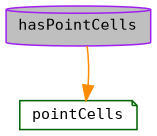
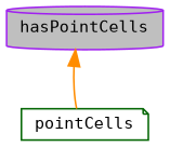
  digraph {
    rankdir=TB
    fontname="DejaVu Sans Mono"
    node [fontname="DejaVu Sans Mono" fontsize=10]
    n1 [color=purple fillcolor=grey75 fontcolor=black height=0.2 label=hasPointCells shape=cylinder style=filled width=0.4]
    n2 [color=darkgreen height=0.2 label=pointCells shape=note width=0.4]
-   n2 -> n1 [color=darkorange dir=back fontname="DejaVu Sans Mono" fontsize=10 labelfontname=Helvetica labelfontsize=10 style=solid]
+   n1 -> n2 [color=darkorange dir=back fontname="DejaVu Sans Mono" fontsize=10 labelfontname=Helvetica labelfontsize=10 style=solid]
  }
